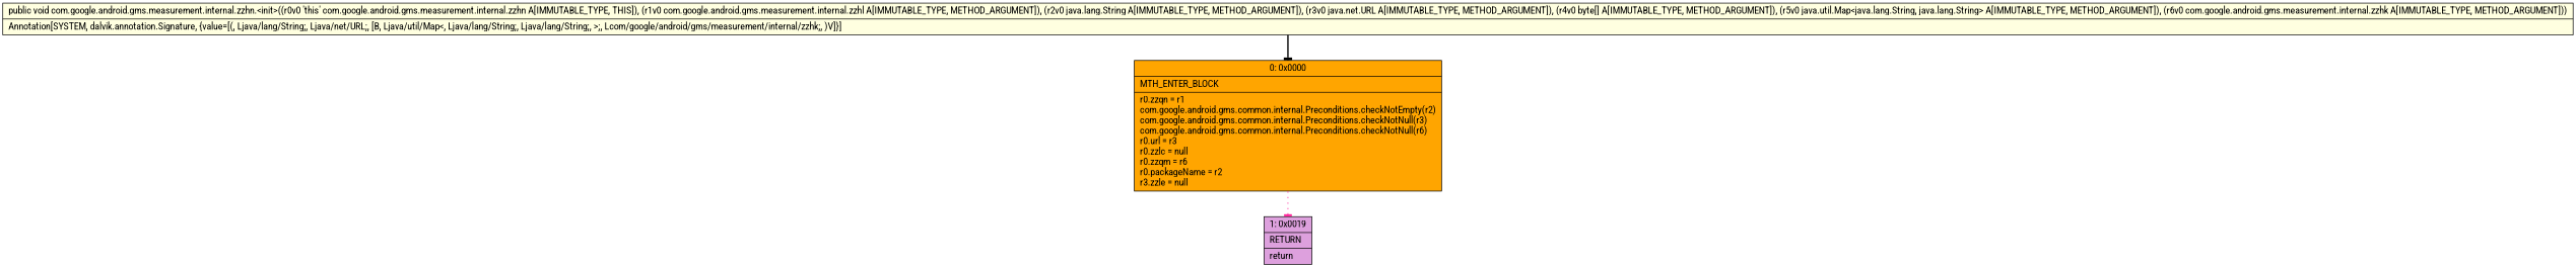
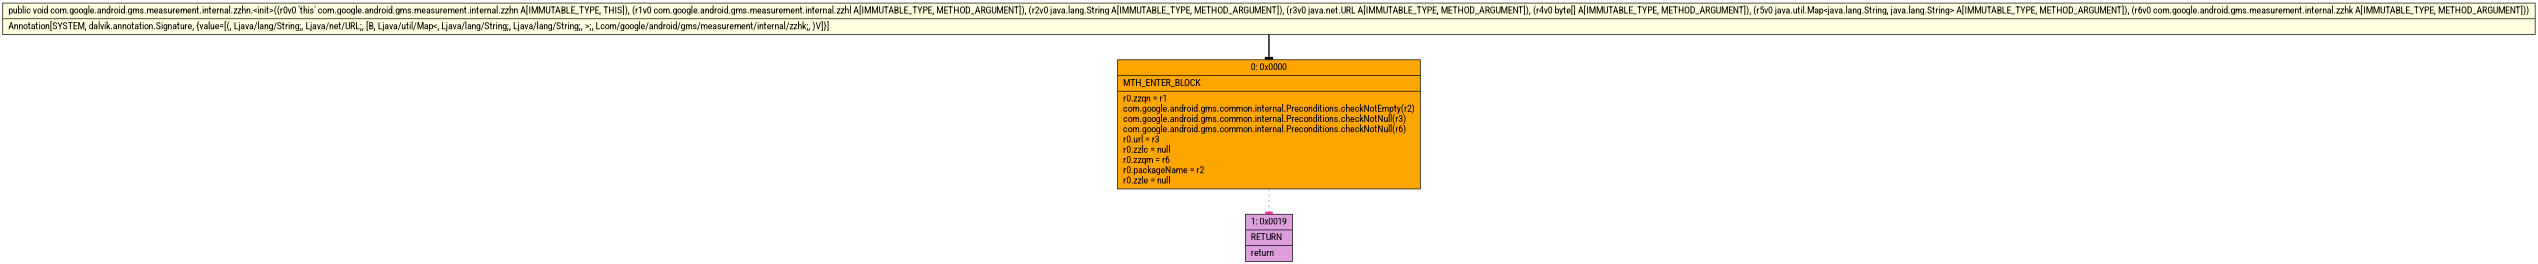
  digraph {
    fontname="Roboto Condensed"
    node [shape=record style=filled fontname="Roboto Condensed"]
    edge [arrowhead=tee fontname="Roboto Condensed"]
-   n1 [label="{0\:\ 0x0000|MTH_ENTER_BLOCK\l|r0.zzqn = r1\lcom.google.android.gms.common.internal.Preconditions.checkNotEmpty(r2)\lcom.google.android.gms.common.internal.Preconditions.checkNotNull(r3)\lcom.google.android.gms.common.internal.Preconditions.checkNotNull(r6)\lr0.url = r3\lr0.zzlc = null\lr0.zzqm = r6\lr0.packageName = r2\lr3.zzle = null\l}" fillcolor=orange]
+   n1 [label="{0\:\ 0x0000|MTH_ENTER_BLOCK\l|r0.zzqn = r1\lcom.google.android.gms.common.internal.Preconditions.checkNotEmpty(r2)\lcom.google.android.gms.common.internal.Preconditions.checkNotNull(r3)\lcom.google.android.gms.common.internal.Preconditions.checkNotNull(r6)\lr0.url = r3\lr0.zzlc = null\lr0.zzqm = r6\lr0.packageName = r2\lr0.zzle = null\l}" fillcolor=orange]
    n2 [label="{1\:\ 0x0019|RETURN\l|return\l}" fillcolor=plum]
    n3 [label="{public void com.google.android.gms.measurement.internal.zzhn.\<init\>((r0v0 'this' com.google.android.gms.measurement.internal.zzhn A[IMMUTABLE_TYPE, THIS]), (r1v0 com.google.android.gms.measurement.internal.zzhl A[IMMUTABLE_TYPE, METHOD_ARGUMENT]), (r2v0 java.lang.String A[IMMUTABLE_TYPE, METHOD_ARGUMENT]), (r3v0 java.net.URL A[IMMUTABLE_TYPE, METHOD_ARGUMENT]), (r4v0 byte[] A[IMMUTABLE_TYPE, METHOD_ARGUMENT]), (r5v0 java.util.Map\<java.lang.String, java.lang.String\> A[IMMUTABLE_TYPE, METHOD_ARGUMENT]), (r6v0 com.google.android.gms.measurement.internal.zzhk A[IMMUTABLE_TYPE, METHOD_ARGUMENT]))  | Annotation[SYSTEM, dalvik.annotation.Signature, \{value=[(, Ljava\/lang\/String;, Ljava\/net\/URL;, [B, Ljava\/util\/Map\<, Ljava\/lang\/String;, Ljava\/lang\/String;, \>;, Lcom\/google\/android\/gms\/measurement\/internal\/zzhk;, )V]\}]\l}" fillcolor=lightyellow]
    n1 -> n2 [color=deeppink style=dotted]
    n3 -> n1 [color=black style=bold]
  }
